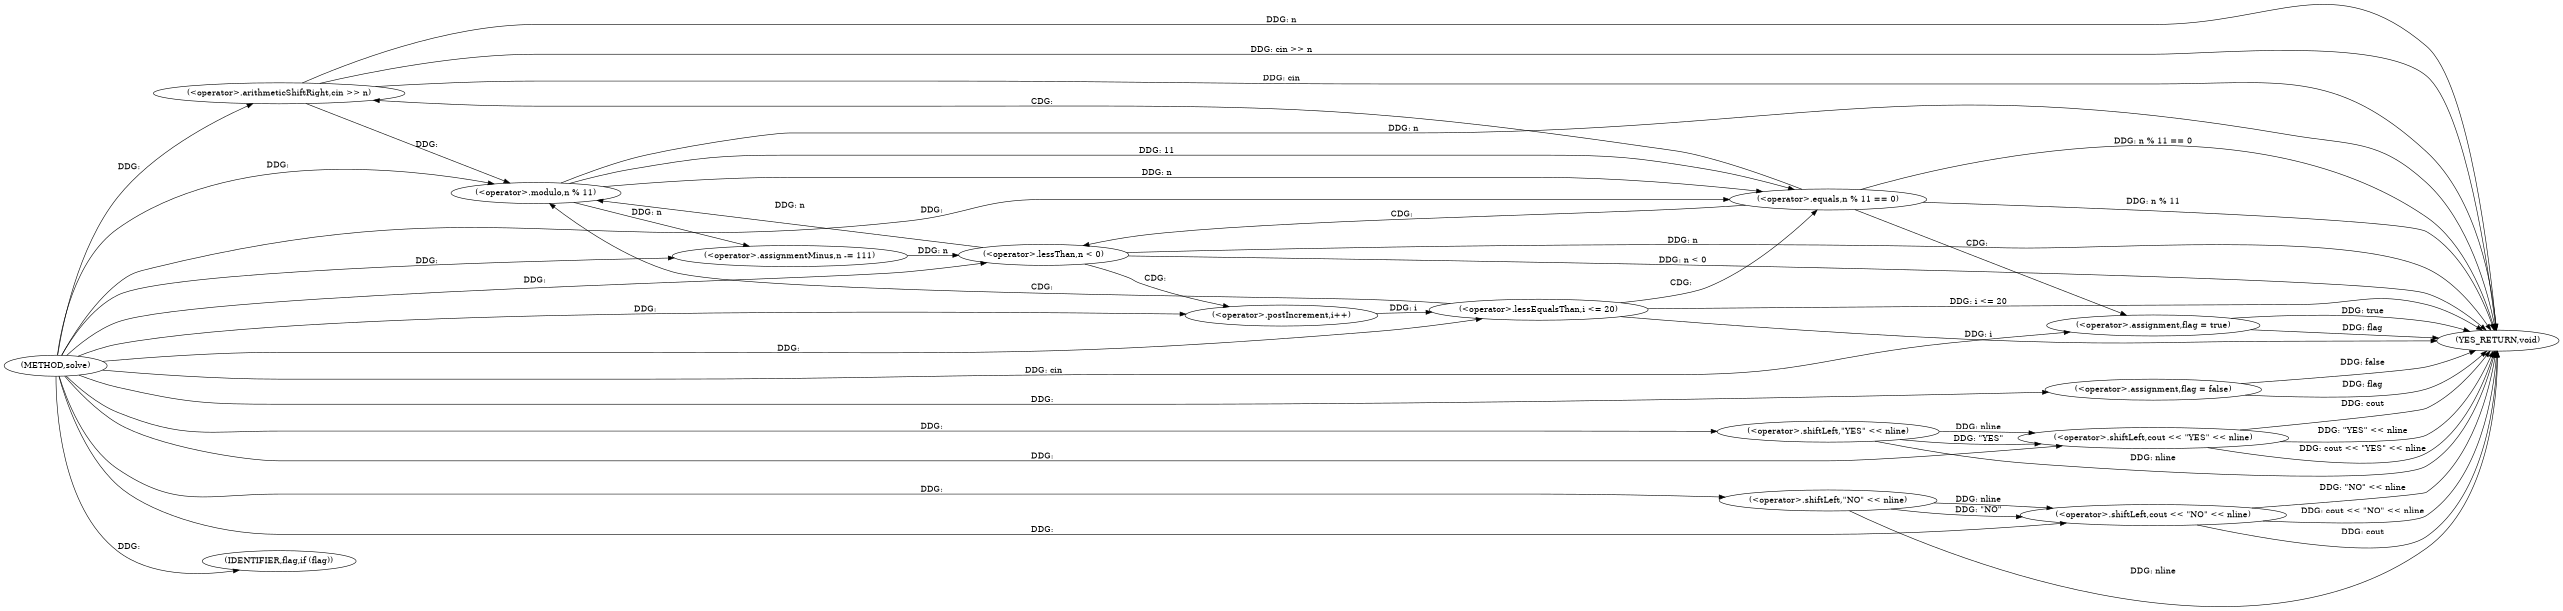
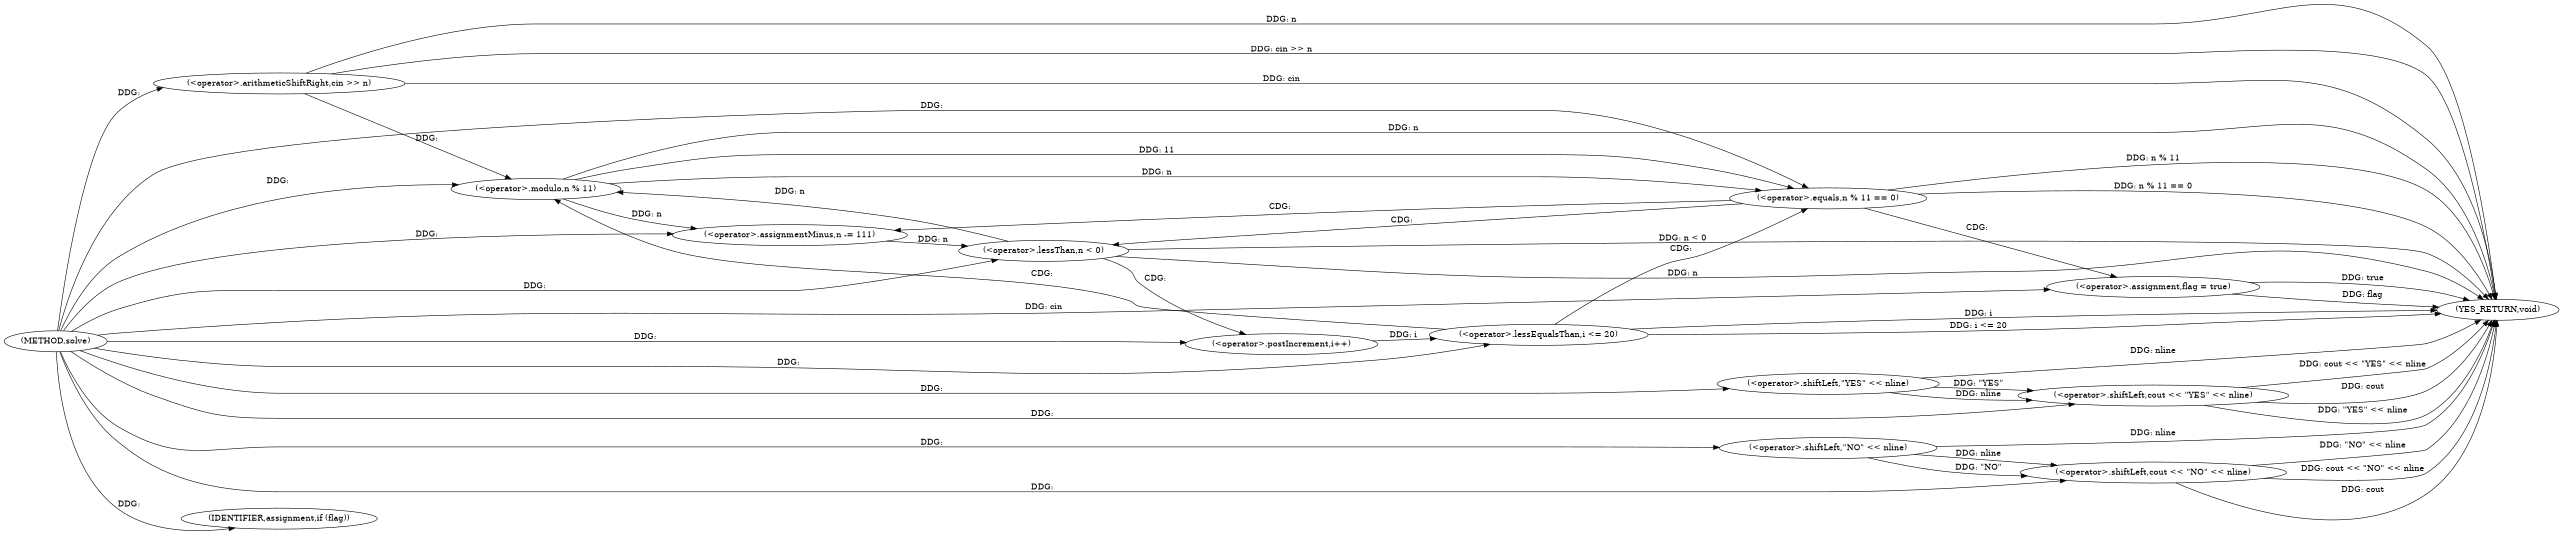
  digraph {
    rankdir=LR
    n1 [label="(METHOD,solve)"]
    n2 [label="(<operator>.arithmeticShiftRight,cin >> n)"]
-   n3 [label="(<operator>.assignment,flag = false)"]
    n4 [label="(<operator>.lessEqualsThan,i <= 20)"]
    n5 [label="(<operator>.postIncrement,i++)"]
-   n6 [label="(IDENTIFIER,flag,if (flag))"]
+   n6 [label="(IDENTIFIER,assignment,if (flag))"]
    n7 [label="(<operator>.shiftLeft,cout << \"YES\" << nline)"]
    n8 [label="(<operator>.assignmentMinus,n -= 111)"]
    n9 [label="(<operator>.shiftLeft,cout << \"NO\" << nline)"]
    n10 [label="(<operator>.equals,n % 11 == 0)"]
    n11 [label="(<operator>.lessThan,n < 0)"]
    n12 [label="(<operator>.shiftLeft,\"YES\" << nline)"]
    n13 [label="(<operator>.assignment,flag = true)"]
    n14 [label="(<operator>.shiftLeft,\"NO\" << nline)"]
    n15 [label="(<operator>.modulo,n % 11)"]
    n16 [label="(YES_RETURN,void)"]
    n1 -> n2 [label="DDG: "]
-   n1 -> n3 [label="DDG: "]
    n1 -> n4 [label="DDG: "]
    n1 -> n5 [label="DDG: "]
    n1 -> n6 [label="DDG: "]
    n1 -> n7 [label="DDG: "]
    n1 -> n8 [label="DDG: "]
    n1 -> n9 [label="DDG: "]
    n1 -> n10 [label="DDG: "]
    n1 -> n11 [label="DDG: "]
    n1 -> n12 [label="DDG: "]
    n1 -> n13 [label="DDG: cin"]
    n1 -> n14 [label="DDG: "]
    n1 -> n15 [label="DDG: "]
    n2 -> n15 [label="DDG: "]
    n2 -> n16 [label="DDG: n"]
    n2 -> n16 [label="DDG: cin >> n"]
    n2 -> n16 [label="DDG: cin"]
-   n3 -> n16 [label="DDG: flag"]
-   n3 -> n16 [label="DDG: false"]
    n4 -> n10 [label="CDG: "]
    n4 -> n15 [label="CDG: "]
    n4 -> n16 [label="DDG: i"]
    n4 -> n16 [label="DDG: i <= 20"]
    n5 -> n4 [label="DDG: i"]
    n7 -> n16 [label="DDG: cout"]
    n7 -> n16 [label="DDG: \"YES\" << nline"]
    n7 -> n16 [label="DDG: cout << \"YES\" << nline"]
    n8 -> n11 [label="DDG: n"]
    n9 -> n16 [label="DDG: cout"]
    n9 -> n16 [label="DDG: \"NO\" << nline"]
    n9 -> n16 [label="DDG: cout << \"NO\" << nline"]
-   n10 -> n2 [label="CDG: "]
+   n10 -> n8 [label="CDG: "]
    n10 -> n11 [label="CDG: "]
    n10 -> n13 [label="CDG: "]
    n10 -> n16 [label="DDG: n % 11"]
    n10 -> n16 [label="DDG: n % 11 == 0"]
    n11 -> n5 [label="CDG: "]
    n11 -> n15 [label="DDG: n"]
    n11 -> n16 [label="DDG: n"]
    n11 -> n16 [label="DDG: n < 0"]
    n12 -> n7 [label="DDG: nline"]
    n12 -> n7 [label="DDG: \"YES\""]
    n12 -> n16 [label="DDG: nline"]
    n13 -> n16 [label="DDG: flag"]
    n13 -> n16 [label="DDG: true"]
    n14 -> n9 [label="DDG: \"NO\""]
    n14 -> n9 [label="DDG: nline"]
    n14 -> n16 [label="DDG: nline"]
    n15 -> n8 [label="DDG: n"]
    n15 -> n10 [label="DDG: 11"]
    n15 -> n10 [label="DDG: n"]
    n15 -> n16 [label="DDG: n"]
  }
